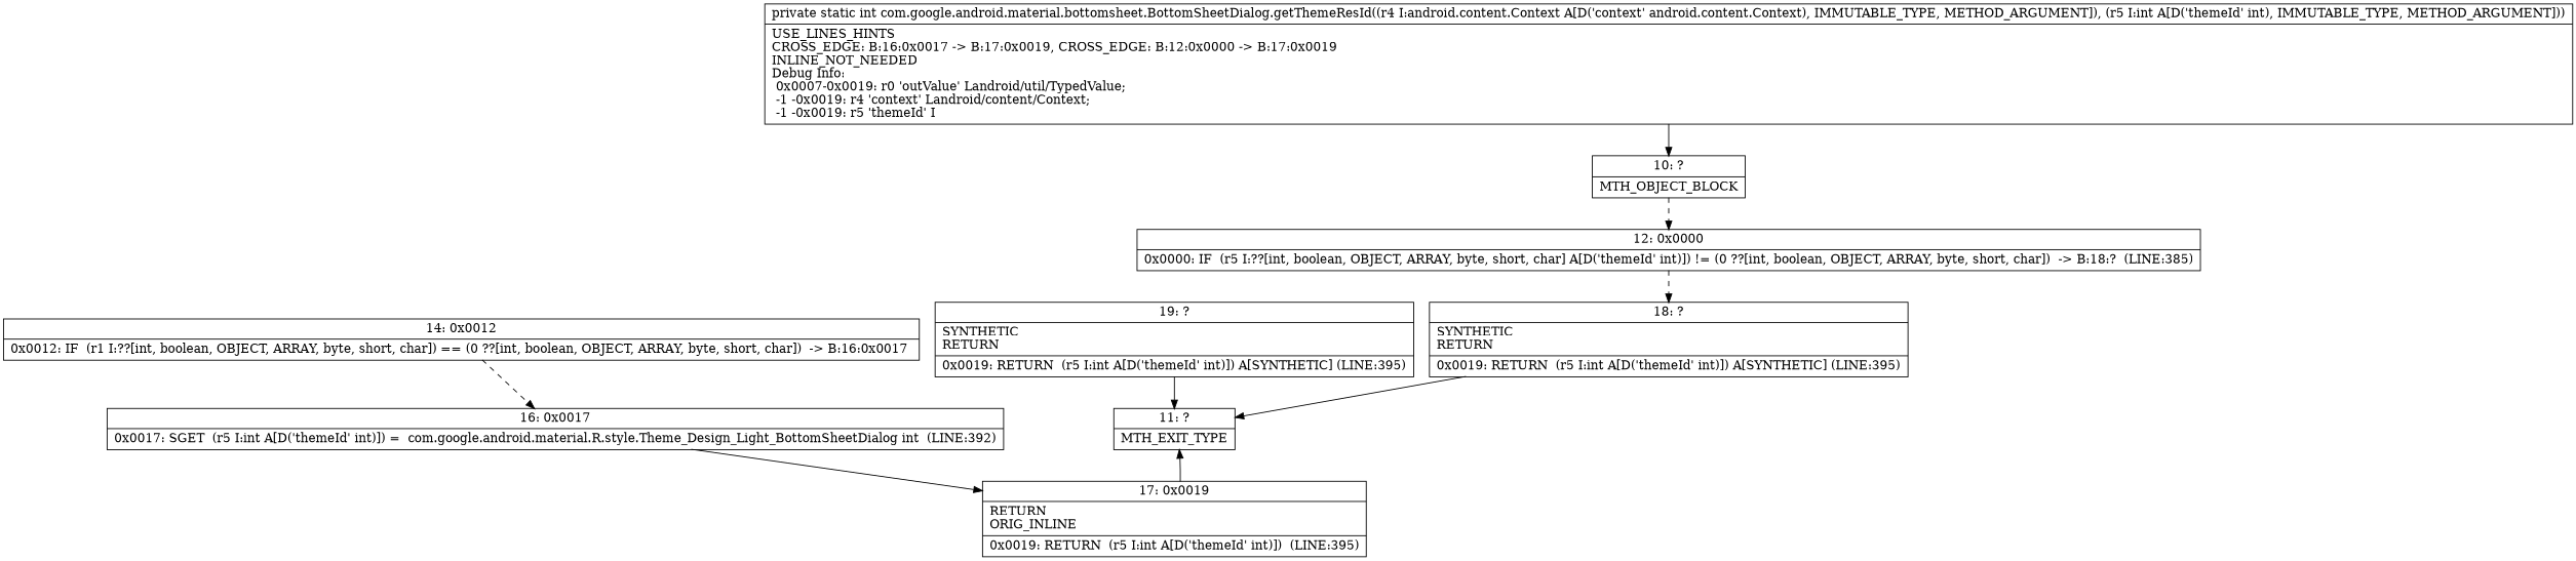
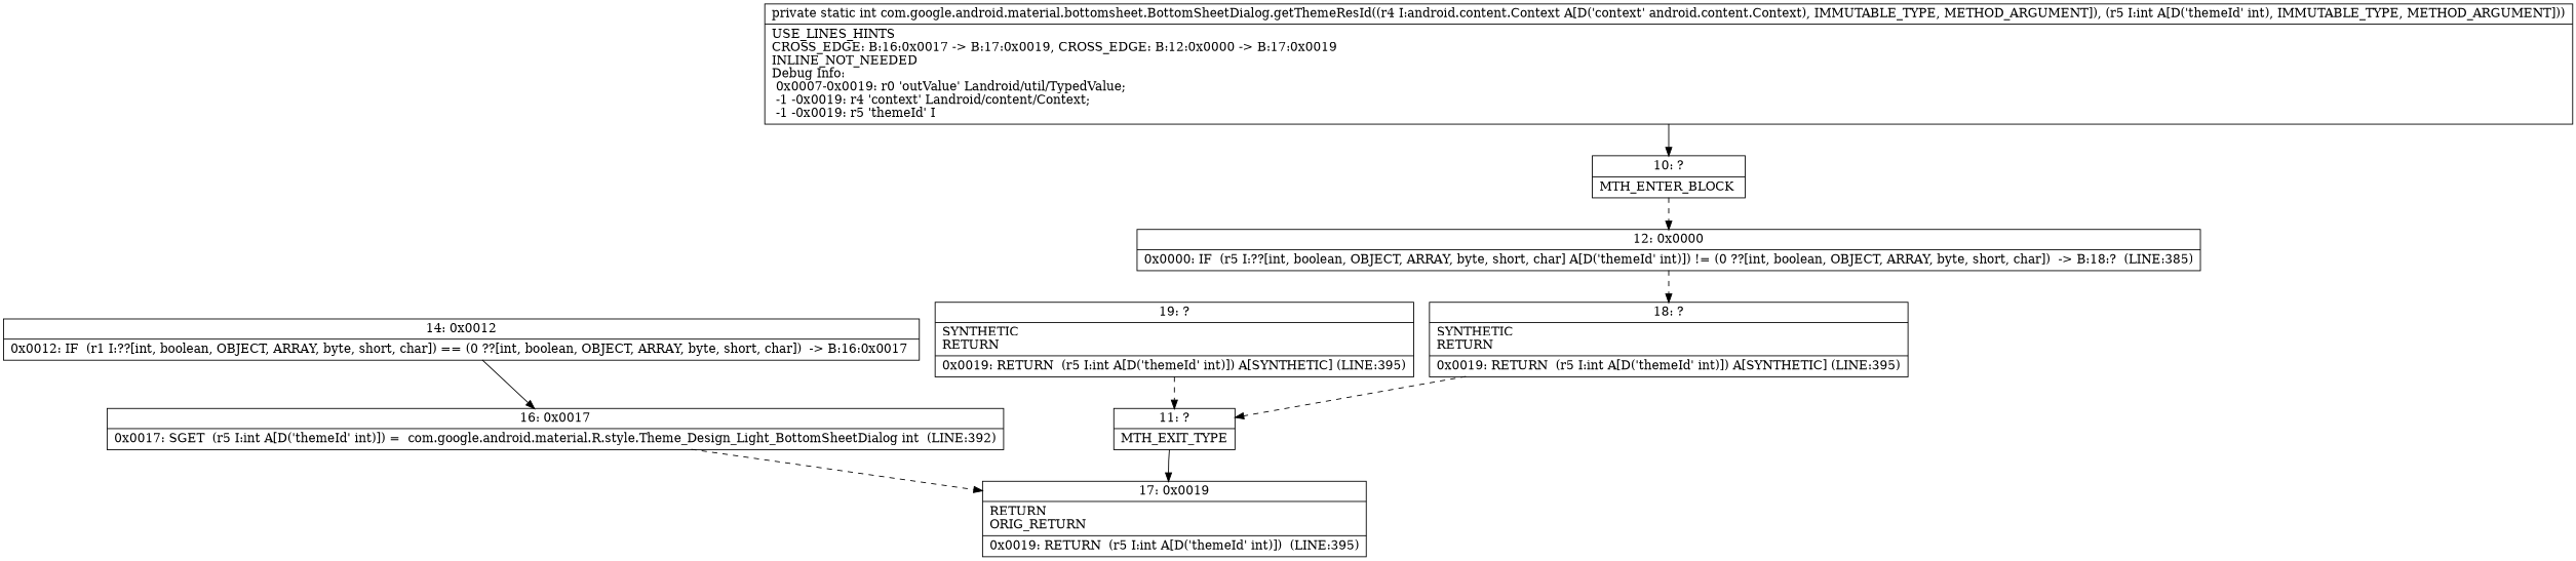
  digraph {
    node [shape=record]
-   n1 [label="{10\:\ ?|MTH_OBJECT_BLOCK\l}"]
+   n1 [label="{10\:\ ?|MTH_ENTER_BLOCK\l}"]
    n2 [label="{12\:\ 0x0000|0x0000: IF  (r5 I:??[int, boolean, OBJECT, ARRAY, byte, short, char] A[D('themeId' int)]) != (0 ??[int, boolean, OBJECT, ARRAY, byte, short, char])  \-\> B:18:?  (LINE:385)\l}"]
    n3 [label="{18\:\ ?|SYNTHETIC\lRETURN\l|0x0019: RETURN  (r5 I:int A[D('themeId' int)]) A[SYNTHETIC] (LINE:395)\l}"]
    n4 [label="{11\:\ ?|MTH_EXIT_TYPE\l}"]
    n5 [label="{14\:\ 0x0012|0x0012: IF  (r1 I:??[int, boolean, OBJECT, ARRAY, byte, short, char]) == (0 ??[int, boolean, OBJECT, ARRAY, byte, short, char])  \-\> B:16:0x0017 \l}"]
    n6 [label="{16\:\ 0x0017|0x0017: SGET  (r5 I:int A[D('themeId' int)]) =  com.google.android.material.R.style.Theme_Design_Light_BottomSheetDialog int  (LINE:392)\l}"]
-   n7 [label="{17\:\ 0x0019|RETURN\lORIG_INLINE\l|0x0019: RETURN  (r5 I:int A[D('themeId' int)])  (LINE:395)\l}"]
+   n7 [label="{17\:\ 0x0019|RETURN\lORIG_RETURN\l|0x0019: RETURN  (r5 I:int A[D('themeId' int)])  (LINE:395)\l}"]
    n8 [label="{19\:\ ?|SYNTHETIC\lRETURN\l|0x0019: RETURN  (r5 I:int A[D('themeId' int)]) A[SYNTHETIC] (LINE:395)\l}"]
    n9 [label="{private static int com.google.android.material.bottomsheet.BottomSheetDialog.getThemeResId((r4 I:android.content.Context A[D('context' android.content.Context), IMMUTABLE_TYPE, METHOD_ARGUMENT]), (r5 I:int A[D('themeId' int), IMMUTABLE_TYPE, METHOD_ARGUMENT]))  | USE_LINES_HINTS\lCROSS_EDGE: B:16:0x0017 \-\> B:17:0x0019, CROSS_EDGE: B:12:0x0000 \-\> B:17:0x0019\lINLINE_NOT_NEEDED\lDebug Info:\l  0x0007\-0x0019: r0 'outValue' Landroid\/util\/TypedValue;\l  \-1 \-0x0019: r4 'context' Landroid\/content\/Context;\l  \-1 \-0x0019: r5 'themeId' I\l}"]
    n1 -> n2 [style=dashed]
    n2 -> n3 [style=dashed]
-   n3 -> n4
-   n5 -> n6 [style=dashed]
-   n6 -> n7
-   n7 -> n4
-   n8 -> n4
+   n3 -> n4 [style=dashed]
+   n5 -> n6
+   n6 -> n7 [style=dashed]
+   n4 -> n7
+   n8 -> n4 [style=dashed]
    n9 -> n1
  }
